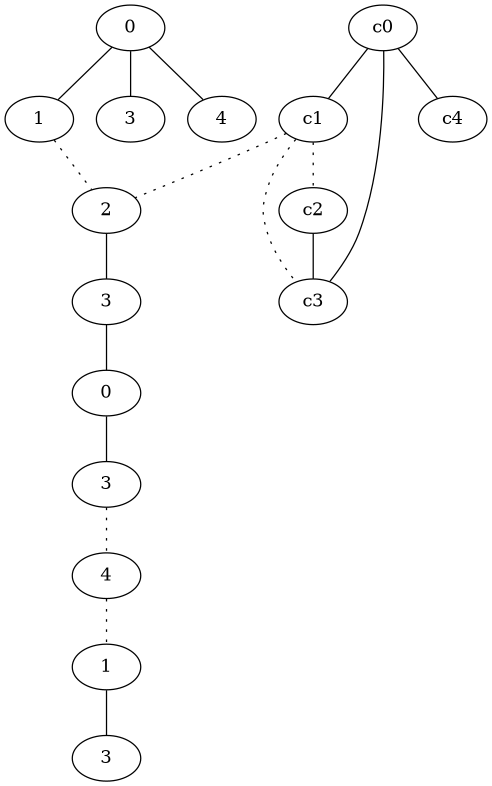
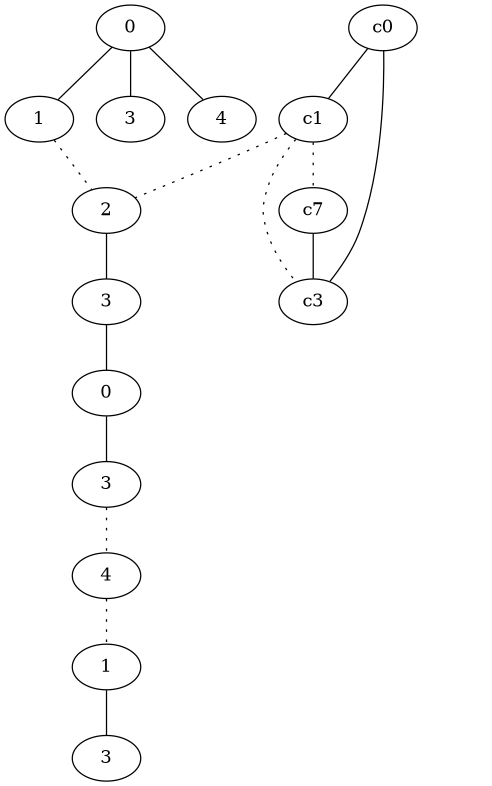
  graph {
    n1 [label=0]
    n2 [label=1]
    n3 [label=3]
    n4 [label=4]
    n5 [label=2]
    n6 [label=3]
    n7 [label=0]
    n8 [label=3]
    n9 [label=4]
    n10 [label=1]
    n11 [label=3]
    c0
    c1
    c3
-   c4
-   c2
+   c2 [label=c7]
    n1 -- n2
    n1 -- n3
    n1 -- n4
    n2 -- n5 [style=dotted]
    n5 -- n6
    n6 -- n7
    n7 -- n8
    n8 -- n9 [style=dotted]
    n9 -- n10 [style=dotted]
    n10 -- n11
    c0 -- c1
    c0 -- c3
-   c0 -- c4
    c1 -- n5 [style=dotted]
    c1 -- c3 [style=dotted]
    c1 -- c2 [style=dotted]
    c2 -- c3
  }
